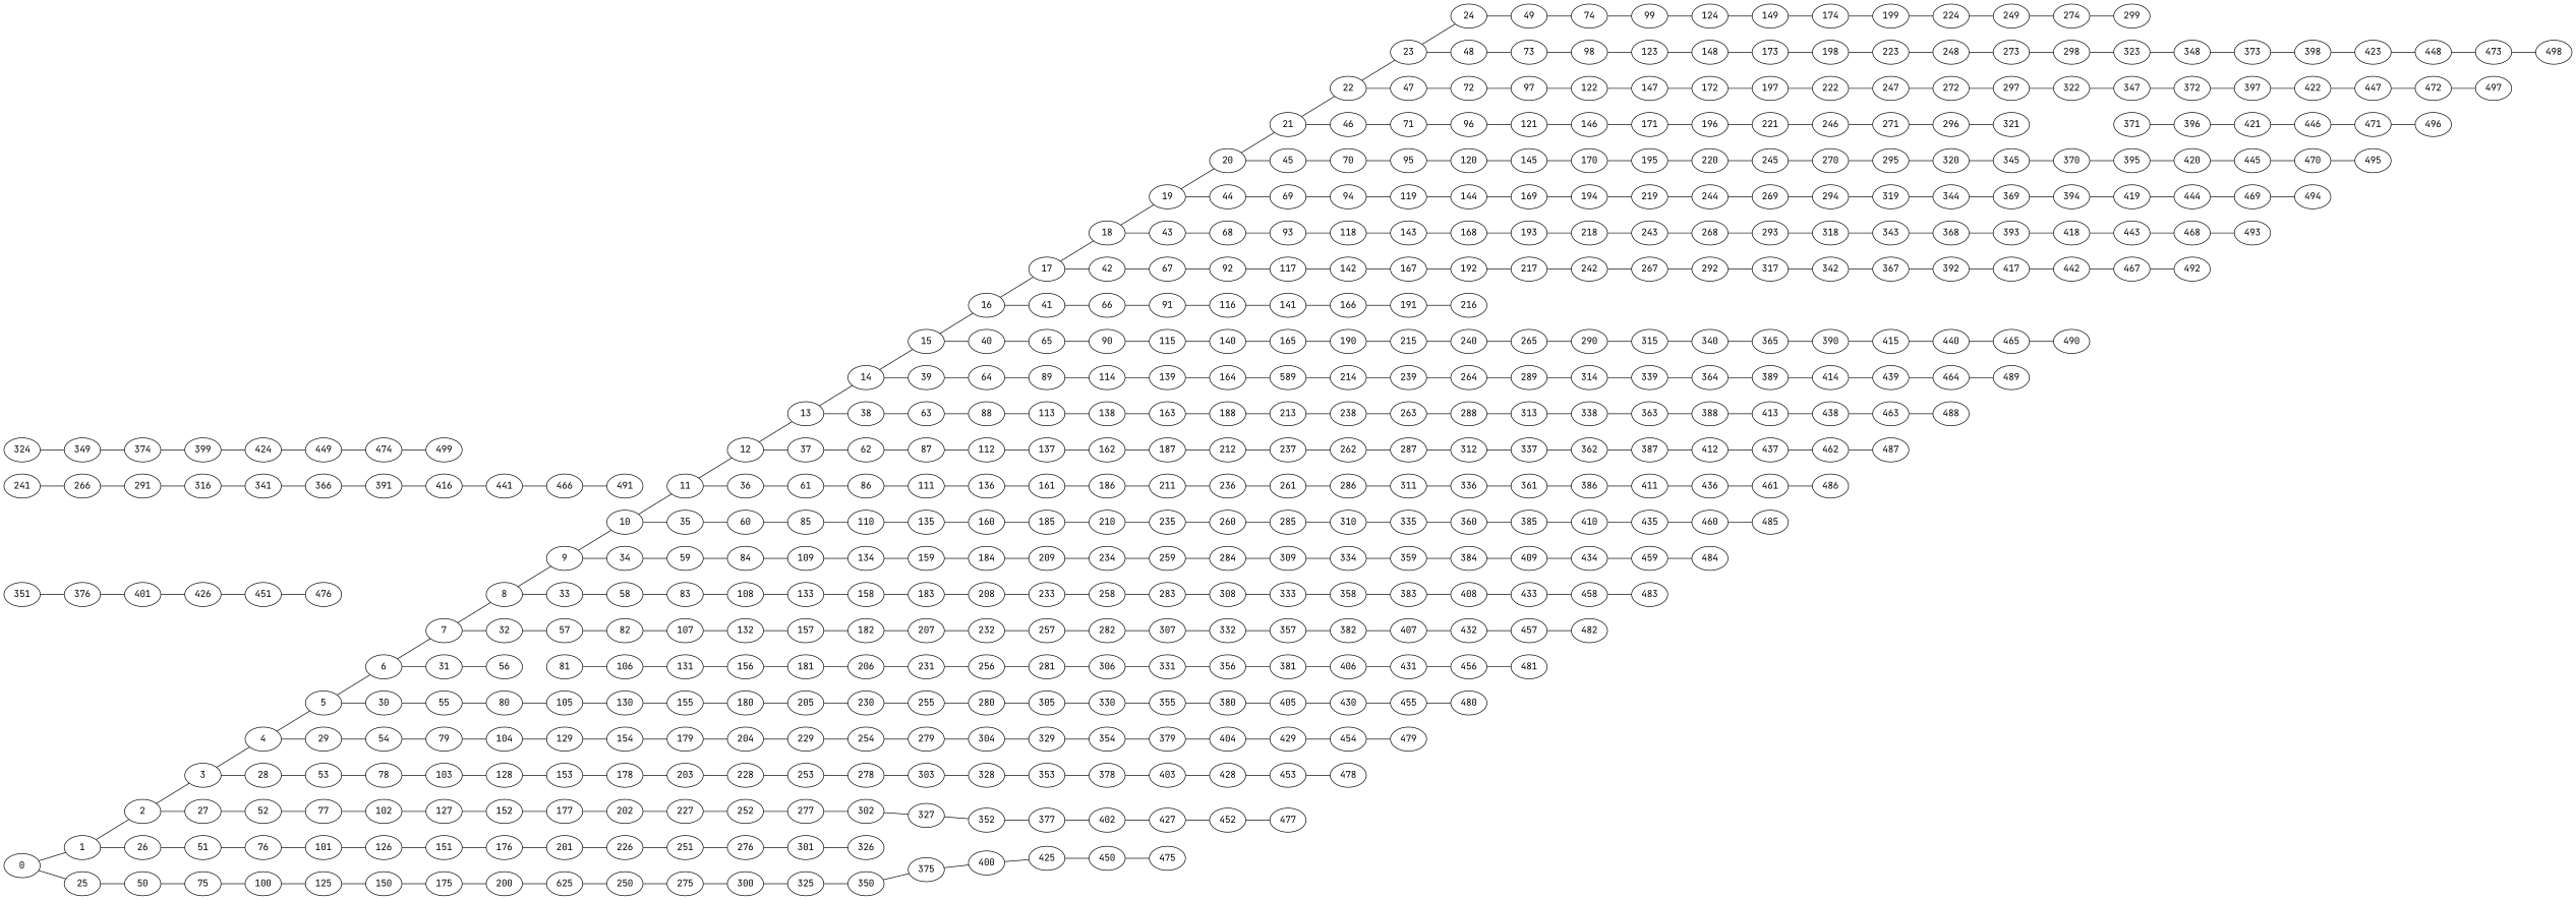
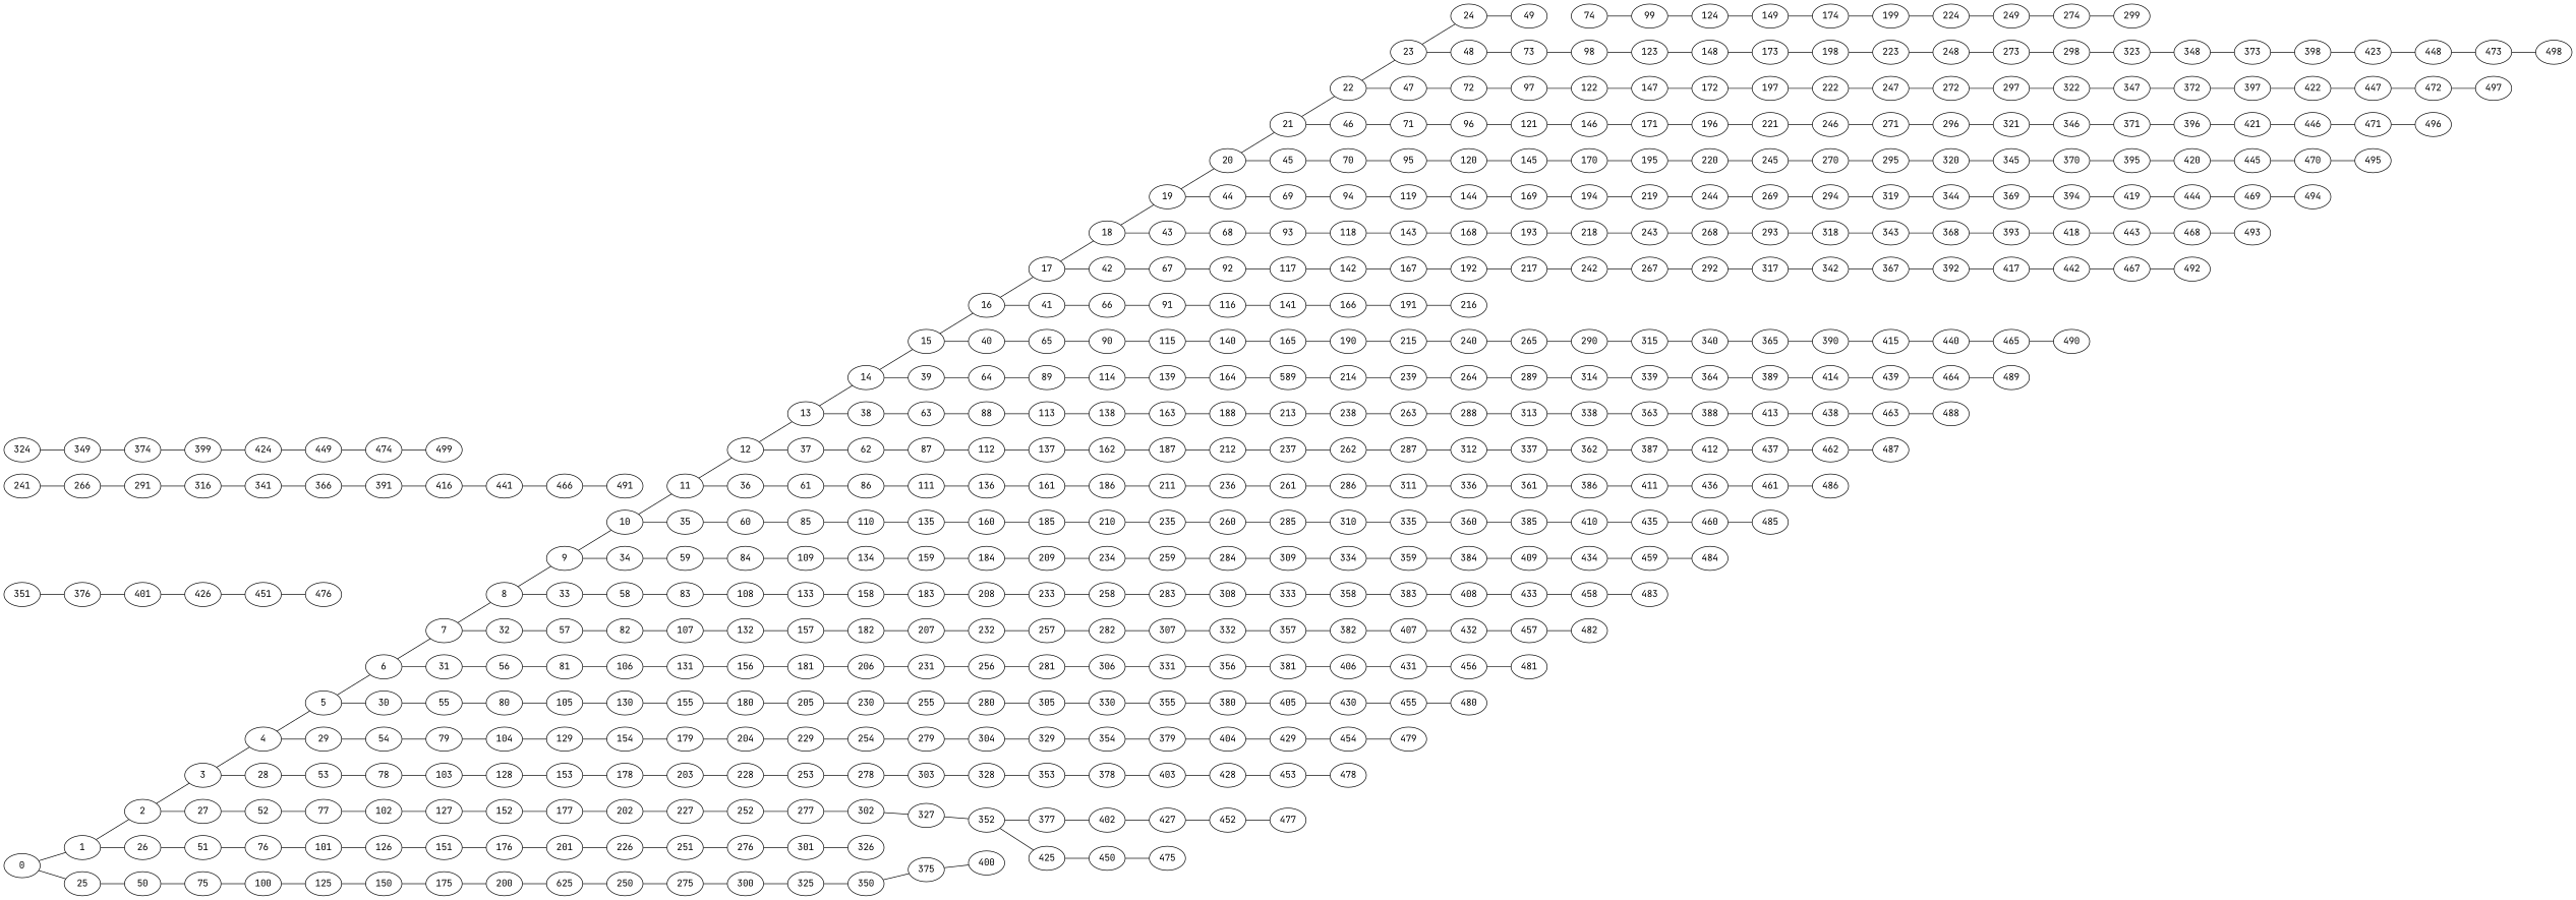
  graph {
    fontname="JetBrains Mono"
    rankdir=LR
    node [fontname="JetBrains Mono"]
    edge [fontname="JetBrains Mono"]
    0
    1
    25
    2
    26
    50
    3
    27
    51
    75
    4
    28
    52
    76
    100
    5
    29
    53
    77
    101
    125
    6
    30
    54
    78
    102
    126
    150
    7
    31
    55
    79
    103
    127
    151
    175
    8
    32
    56
    80
    104
    128
    152
    176
    200
    9
    33
    57
    81
    105
    129
    153
    177
    201
    n55 [label=625]
    10
    34
    58
    82
    106
    130
    154
    178
    202
    226
    250
    11
    35
    59
    83
    107
    131
    155
    179
    203
    227
    251
    275
    12
    36
    60
    84
    108
    132
    156
    180
    204
    228
    252
    276
    300
    13
    37
    61
    85
    109
    133
    157
    181
    205
    229
    253
    277
    301
    325
    14
    38
    62
    86
    110
    134
    158
    182
    206
    230
    254
    278
    302
    326
    350
    15
    39
    63
    87
    111
    135
    159
    183
    207
    231
    255
    279
    303
    327
    375
    16
    40
    64
    88
    112
    136
    160
    184
    208
    232
    256
    280
    304
    328
    352
    351
    376
    400
    17
    41
    65
    89
    113
    137
    161
    185
    209
    233
    257
    281
    305
    329
    353
    377
    401
    425
    18
    42
    66
    90
    114
    138
    162
    186
    210
    234
    258
    282
    306
    330
    354
    378
    402
    426
    450
    19
    43
    67
    91
    115
    139
    163
    187
    211
    235
    259
    283
    307
    331
    355
    379
    403
    427
    451
    475
    20
    44
    68
    92
    116
    140
    164
    188
    212
    236
    260
    284
    308
    332
    356
    380
    404
    428
    452
    476
    21
    45
    69
    93
    117
    141
    165
    n238 [label=589]
    213
    237
    261
    285
    309
    333
    357
    381
    405
    429
    453
    477
    22
    46
    70
    94
    118
    142
    166
    190
    214
    238
    262
    286
    310
    334
    358
    382
    406
    430
    454
    478
    23
    47
    71
    95
    119
    143
    167
    191
    215
    239
    263
    287
    311
    335
    359
    383
    407
    431
    455
    479
    24
    48
    72
    96
    120
    144
    168
    192
    216
    240
    264
    288
    312
    336
    360
    384
    408
    432
    456
    480
    49
    73
    97
    121
    145
    169
    193
    217
    265
    289
    313
    337
    361
    385
    409
    433
    457
    481
    74
    98
    122
    146
    170
    194
    218
    242
    241
    266
    290
    314
    338
    362
    386
    410
    434
    458
    482
    99
    123
    147
    171
    195
    219
    243
    267
    291
    315
    339
    363
    387
    411
    435
    459
    483
    124
    148
    172
    196
    220
    244
    268
    292
    316
    340
    364
    388
    412
    436
    460
    484
    149
    173
    197
    221
    245
    269
    293
    317
    341
    365
    389
    413
    437
    461
    485
    174
    198
    222
    246
    270
    294
    318
    342
    366
    390
    414
    438
    462
    486
    199
    223
    247
    271
    295
    319
    343
    367
    391
    415
    439
    463
    487
    224
    248
    272
    296
    320
    344
    368
    392
    416
    440
    464
    488
    249
    273
    297
    321
    345
    369
    393
    417
    441
    465
    489
    274
    298
    322
+   346
    370
    394
    418
    442
    466
    490
    299
    323
    347
    371
    395
    419
    443
    467
    491
    348
    372
    396
    420
    444
    468
    492
    324
    349
    373
    397
    421
    445
    469
    493
    374
    398
    422
    446
    470
    494
    399
    423
    447
    471
    495
    424
    448
    472
    496
    449
    473
    497
    474
    498
    499
    0 -- 1
    0 -- 25
    1 -- 2
    1 -- 26
    25 -- 50
    2 -- 3
    2 -- 27
    26 -- 51
    50 -- 75
    3 -- 4
    3 -- 28
    27 -- 52
    51 -- 76
    75 -- 100
    4 -- 5
    4 -- 29
    28 -- 53
    52 -- 77
    76 -- 101
    100 -- 125
    5 -- 6
    5 -- 30
    29 -- 54
    53 -- 78
    77 -- 102
    101 -- 126
    125 -- 150
    6 -- 7
    6 -- 31
    30 -- 55
    54 -- 79
    78 -- 103
    102 -- 127
    126 -- 151
    150 -- 175
    7 -- 8
    7 -- 32
    31 -- 56
    55 -- 80
    79 -- 104
    103 -- 128
    127 -- 152
    151 -- 176
    175 -- 200
    8 -- 9
    8 -- 33
    32 -- 57
+   56 -- 81
    80 -- 105
    104 -- 129
    128 -- 153
    152 -- 177
    176 -- 201
    200 -- n55
    9 -- 10
    9 -- 34
    33 -- 58
    57 -- 82
    81 -- 106
    105 -- 130
    129 -- 154
    153 -- 178
    177 -- 202
    201 -- 226
    n55 -- 250
    10 -- 11
    10 -- 35
    34 -- 59
    58 -- 83
    82 -- 107
    106 -- 131
    130 -- 155
    154 -- 179
    178 -- 203
    202 -- 227
    226 -- 251
    250 -- 275
    11 -- 12
    11 -- 36
    35 -- 60
    59 -- 84
    83 -- 108
    107 -- 132
    131 -- 156
    155 -- 180
    179 -- 204
    203 -- 228
    227 -- 252
    251 -- 276
    275 -- 300
    12 -- 13
    12 -- 37
    36 -- 61
    60 -- 85
    84 -- 109
    108 -- 133
    132 -- 157
    156 -- 181
    180 -- 205
    204 -- 229
    228 -- 253
    252 -- 277
    276 -- 301
    300 -- 325
    13 -- 14
    13 -- 38
    37 -- 62
    61 -- 86
    85 -- 110
    109 -- 134
    133 -- 158
    157 -- 182
    181 -- 206
    205 -- 230
    229 -- 254
    253 -- 278
    277 -- 302
    301 -- 326
    325 -- 350
    14 -- 15
    14 -- 39
    38 -- 63
    62 -- 87
    86 -- 111
    110 -- 135
    134 -- 159
    158 -- 183
    182 -- 207
    206 -- 231
    230 -- 255
    254 -- 279
    278 -- 303
    302 -- 327
    350 -- 375
    15 -- 16
    15 -- 40
    39 -- 64
    63 -- 88
    87 -- 112
    111 -- 136
    135 -- 160
    159 -- 184
    183 -- 208
    207 -- 232
    231 -- 256
    255 -- 280
    279 -- 304
    303 -- 328
    327 -- 352
    375 -- 400
    16 -- 17
    16 -- 41
    40 -- 65
    64 -- 89
    88 -- 113
    112 -- 137
    136 -- 161
    160 -- 185
    184 -- 209
    208 -- 233
    232 -- 257
    256 -- 281
    280 -- 305
    304 -- 329
    328 -- 353
    352 -- 377
    351 -- 376
    376 -- 401
-   400 -- 425
+   352 -- 425
    17 -- 18
    17 -- 42
    41 -- 66
    65 -- 90
    89 -- 114
    113 -- 138
    137 -- 162
    161 -- 186
    185 -- 210
    209 -- 234
    233 -- 258
    257 -- 282
    281 -- 306
    305 -- 330
    329 -- 354
    353 -- 378
    377 -- 402
    401 -- 426
    425 -- 450
    18 -- 19
    18 -- 43
    42 -- 67
    66 -- 91
    90 -- 115
    114 -- 139
    138 -- 163
    162 -- 187
    186 -- 211
    210 -- 235
    234 -- 259
    258 -- 283
    282 -- 307
    306 -- 331
    330 -- 355
    354 -- 379
    378 -- 403
    402 -- 427
    426 -- 451
    450 -- 475
    19 -- 20
    19 -- 44
    43 -- 68
    67 -- 92
    91 -- 116
    115 -- 140
    139 -- 164
    163 -- 188
    187 -- 212
    211 -- 236
    235 -- 260
    259 -- 284
    283 -- 308
    307 -- 332
    331 -- 356
    355 -- 380
    379 -- 404
    403 -- 428
    427 -- 452
    451 -- 476
    20 -- 21
    20 -- 45
    44 -- 69
    68 -- 93
    92 -- 117
    116 -- 141
    140 -- 165
    164 -- n238
    188 -- 213
    212 -- 237
    236 -- 261
    260 -- 285
    284 -- 309
    308 -- 333
    332 -- 357
    356 -- 381
    380 -- 405
    404 -- 429
    428 -- 453
    452 -- 477
    21 -- 22
    21 -- 46
    45 -- 70
    69 -- 94
    93 -- 118
    117 -- 142
    141 -- 166
    165 -- 190
    n238 -- 214
    213 -- 238
    237 -- 262
    261 -- 286
    285 -- 310
    309 -- 334
    333 -- 358
    357 -- 382
    381 -- 406
    405 -- 430
    429 -- 454
    453 -- 478
    22 -- 23
    22 -- 47
    46 -- 71
    70 -- 95
    94 -- 119
    118 -- 143
    142 -- 167
    166 -- 191
    190 -- 215
    214 -- 239
    238 -- 263
    262 -- 287
    286 -- 311
    310 -- 335
    334 -- 359
    358 -- 383
    382 -- 407
    406 -- 431
    430 -- 455
    454 -- 479
    23 -- 24
    23 -- 48
    47 -- 72
    71 -- 96
    95 -- 120
    119 -- 144
    143 -- 168
    167 -- 192
    191 -- 216
    215 -- 240
    239 -- 264
    263 -- 288
    287 -- 312
    311 -- 336
    335 -- 360
    359 -- 384
    383 -- 408
    407 -- 432
    431 -- 456
    455 -- 480
    24 -- 49
    48 -- 73
    72 -- 97
    96 -- 121
    120 -- 145
    144 -- 169
    168 -- 193
    192 -- 217
    240 -- 265
    264 -- 289
    288 -- 313
    312 -- 337
    336 -- 361
    360 -- 385
    384 -- 409
    408 -- 433
    432 -- 457
    456 -- 481
-   49 -- 74
    73 -- 98
    97 -- 122
    121 -- 146
    145 -- 170
    169 -- 194
    193 -- 218
    217 -- 242
    265 -- 290
    289 -- 314
    313 -- 338
    337 -- 362
    361 -- 386
    385 -- 410
    409 -- 434
    433 -- 458
    457 -- 482
    74 -- 99
    98 -- 123
    122 -- 147
    146 -- 171
    170 -- 195
    194 -- 219
    218 -- 243
    242 -- 267
    241 -- 266
    266 -- 291
    290 -- 315
    314 -- 339
    338 -- 363
    362 -- 387
    386 -- 411
    410 -- 435
    434 -- 459
    458 -- 483
    99 -- 124
    123 -- 148
    147 -- 172
    171 -- 196
    195 -- 220
    219 -- 244
    243 -- 268
    267 -- 292
    291 -- 316
    315 -- 340
    339 -- 364
    363 -- 388
    387 -- 412
    411 -- 436
    435 -- 460
    459 -- 484
    124 -- 149
    148 -- 173
    172 -- 197
    196 -- 221
    220 -- 245
    244 -- 269
    268 -- 293
    292 -- 317
    316 -- 341
    340 -- 365
    364 -- 389
    388 -- 413
    412 -- 437
    436 -- 461
    460 -- 485
    149 -- 174
    173 -- 198
    197 -- 222
    221 -- 246
    245 -- 270
    269 -- 294
    293 -- 318
    317 -- 342
    341 -- 366
    365 -- 390
    389 -- 414
    413 -- 438
    437 -- 462
    461 -- 486
    174 -- 199
    198 -- 223
    222 -- 247
    246 -- 271
    270 -- 295
    294 -- 319
    318 -- 343
    342 -- 367
    366 -- 391
    390 -- 415
    414 -- 439
    438 -- 463
    462 -- 487
    199 -- 224
    223 -- 248
    247 -- 272
    271 -- 296
    295 -- 320
    319 -- 344
    343 -- 368
    367 -- 392
    391 -- 416
    415 -- 440
    439 -- 464
    463 -- 488
    224 -- 249
    248 -- 273
    272 -- 297
    296 -- 321
    320 -- 345
    344 -- 369
    368 -- 393
    392 -- 417
    416 -- 441
    440 -- 465
    464 -- 489
    249 -- 274
    273 -- 298
    297 -- 322
+   321 -- 346
    345 -- 370
    369 -- 394
    393 -- 418
    417 -- 442
    441 -- 466
    465 -- 490
    274 -- 299
    298 -- 323
    322 -- 347
+   346 -- 371
    370 -- 395
    394 -- 419
    418 -- 443
    442 -- 467
    466 -- 491
    323 -- 348
    347 -- 372
    371 -- 396
    395 -- 420
    419 -- 444
    443 -- 468
    467 -- 492
    348 -- 373
    372 -- 397
    396 -- 421
    420 -- 445
    444 -- 469
    468 -- 493
    324 -- 349
    349 -- 374
    373 -- 398
    397 -- 422
    421 -- 446
    445 -- 470
    469 -- 494
    374 -- 399
    398 -- 423
    422 -- 447
    446 -- 471
    470 -- 495
    399 -- 424
    423 -- 448
    447 -- 472
    471 -- 496
    424 -- 449
    448 -- 473
    472 -- 497
    449 -- 474
    473 -- 498
    474 -- 499
  }
